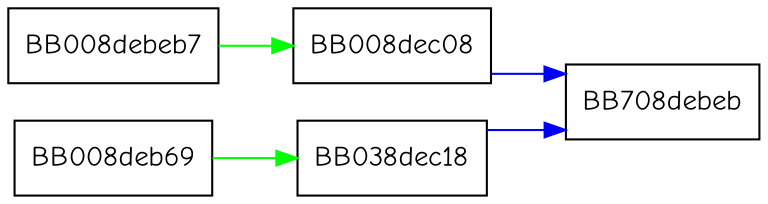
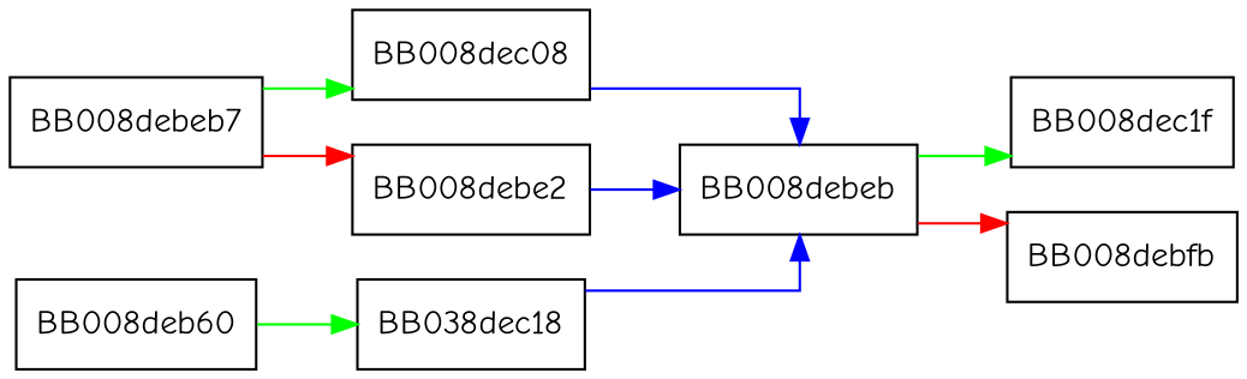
  digraph {
    fontname="Comic Neue"
    rankdir=LR
    splines=ortho
    node [fontname="Comic Neue" shape=box]
    edge [color=blue fontname="Comic Neue"]
    n1 [label=BB038dec18]
-   BB008deb60 [label=BB008deb69]
-   BB008debeb [label=BB708debeb]
+   BB008deb60
+   BB008debeb
+   BB008dec1f
+   BB008debfb
    BB008dec08
    n7 [label=BB008debeb7]
+   BB008debe2
    n1 -> BB008debeb
    BB008deb60 -> n1 [color=green]
+   BB008debeb -> BB008dec1f [color=green]
+   BB008debeb -> BB008debfb [color=red]
    BB008dec08 -> BB008debeb
    n7 -> BB008dec08 [color=green]
+   n7 -> BB008debe2 [color=red]
+   BB008debe2 -> BB008debeb
  }
